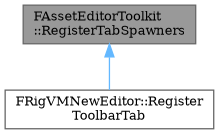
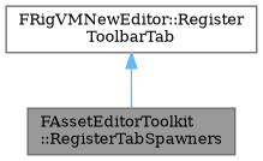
  digraph {
    rankdir=TB
    fontname="DejaVu Serif"
    node [fontname="DejaVu Serif" fontsize=10 shape=box style=filled]
    n1 [color=gray40 fillcolor=grey60 fontcolor=black height=0.2 label="FAssetEditorToolkit\l::RegisterTabSpawners" width=0.4]
    n2 [color=grey40 fillcolor=white height=0.2 label="FRigVMNewEditor::Register\lToolbarTab" width=0.4]
-   n1 -> n2 [color=steelblue1 dir=back fontname="DejaVu Serif" fontsize=10 labelfontname=Helvetica labelfontsize=10 style=solid]
+   n2 -> n1 [color=steelblue1 dir=back fontname="DejaVu Serif" fontsize=10 labelfontname=Helvetica labelfontsize=10 style=solid]
  }
